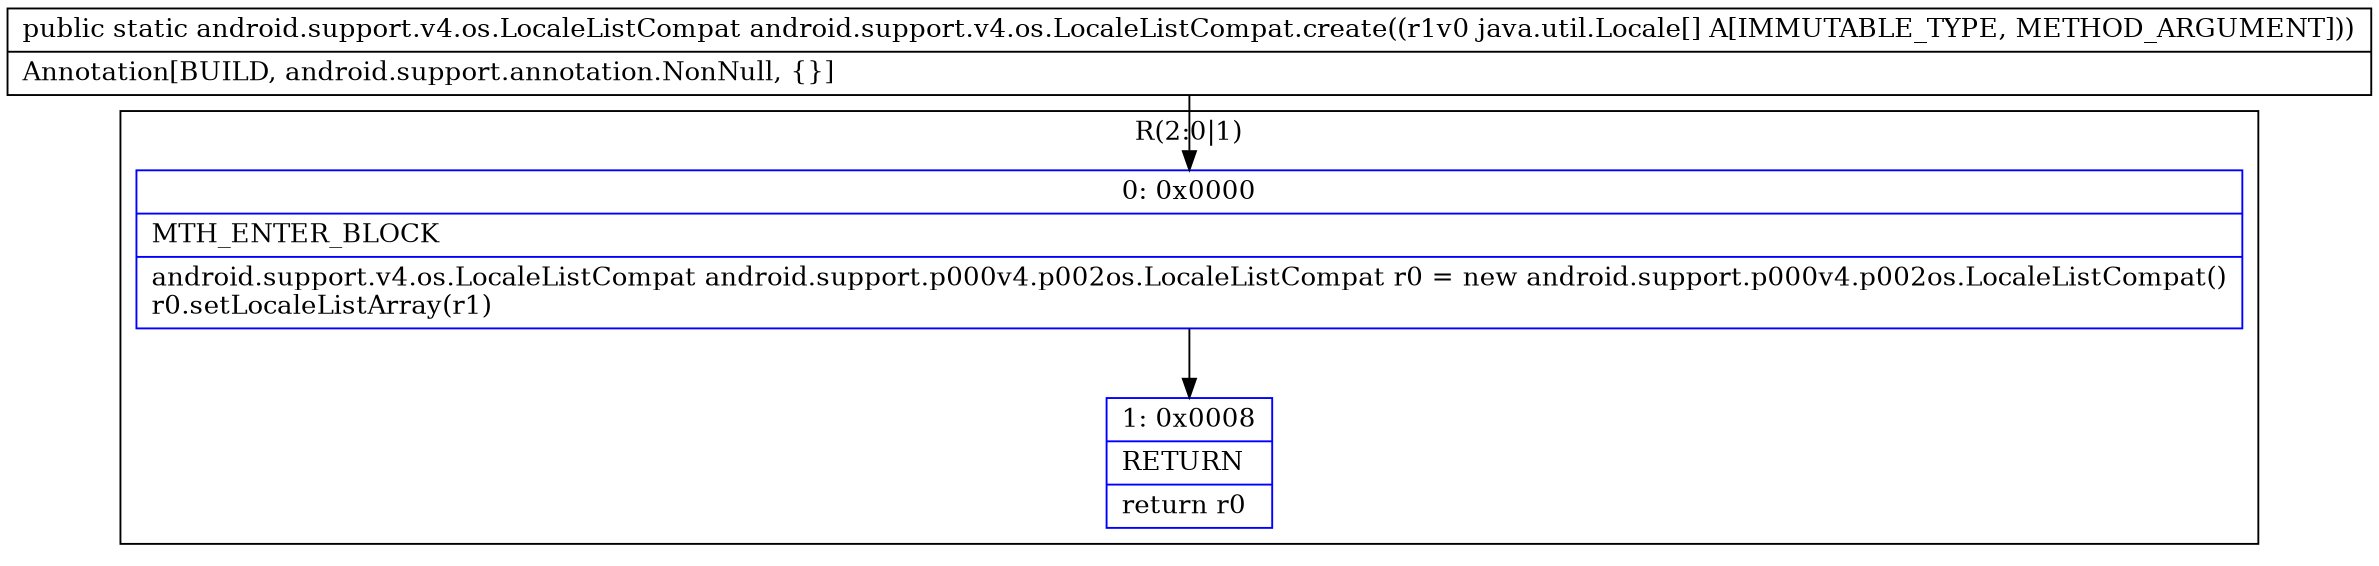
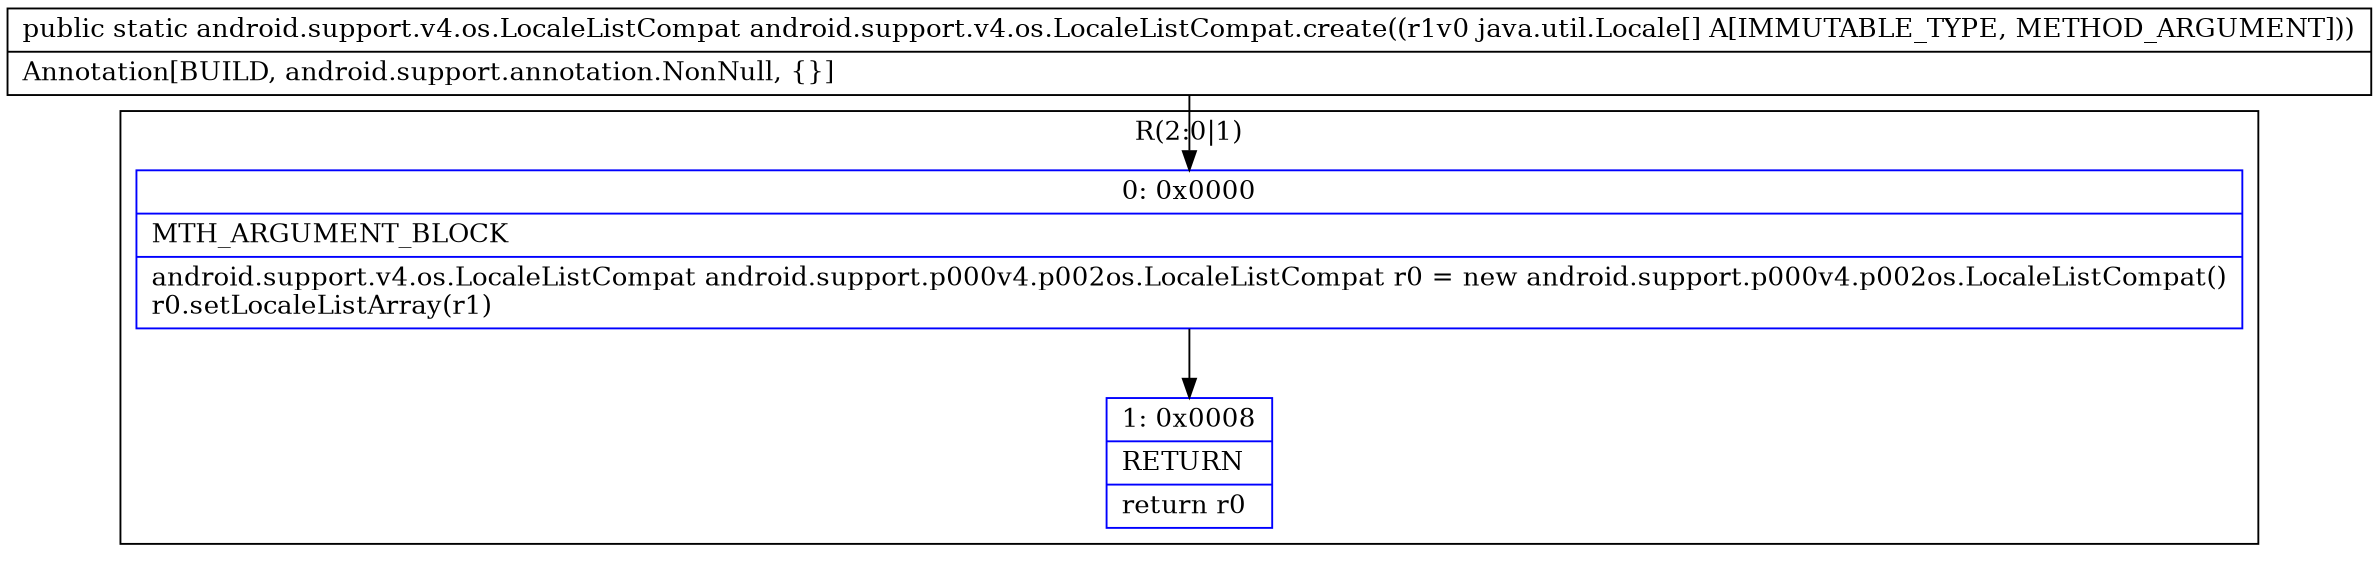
  digraph {
    node [color=blue shape=record]
-   n1 [label="{0\:\ 0x0000|MTH_ENTER_BLOCK\l|android.support.v4.os.LocaleListCompat android.support.p000v4.p002os.LocaleListCompat r0 = new android.support.p000v4.p002os.LocaleListCompat()\lr0.setLocaleListArray(r1)\l}"]
+   n1 [label="{0\:\ 0x0000|MTH_ARGUMENT_BLOCK\l|android.support.v4.os.LocaleListCompat android.support.p000v4.p002os.LocaleListCompat r0 = new android.support.p000v4.p002os.LocaleListCompat()\lr0.setLocaleListArray(r1)\l}"]
    n2 [label="{1\:\ 0x0008|RETURN\l|return r0\l}"]
    n3 [label="{public static android.support.v4.os.LocaleListCompat android.support.v4.os.LocaleListCompat.create((r1v0 java.util.Locale[] A[IMMUTABLE_TYPE, METHOD_ARGUMENT]))  | Annotation[BUILD, android.support.annotation.NonNull, \{\}]\l}" color=""]
    subgraph cluster_1 {
      label="R(2:0|1)"
      n1
      n2
    }
    n1 -> n2
    n3 -> n1
  }
